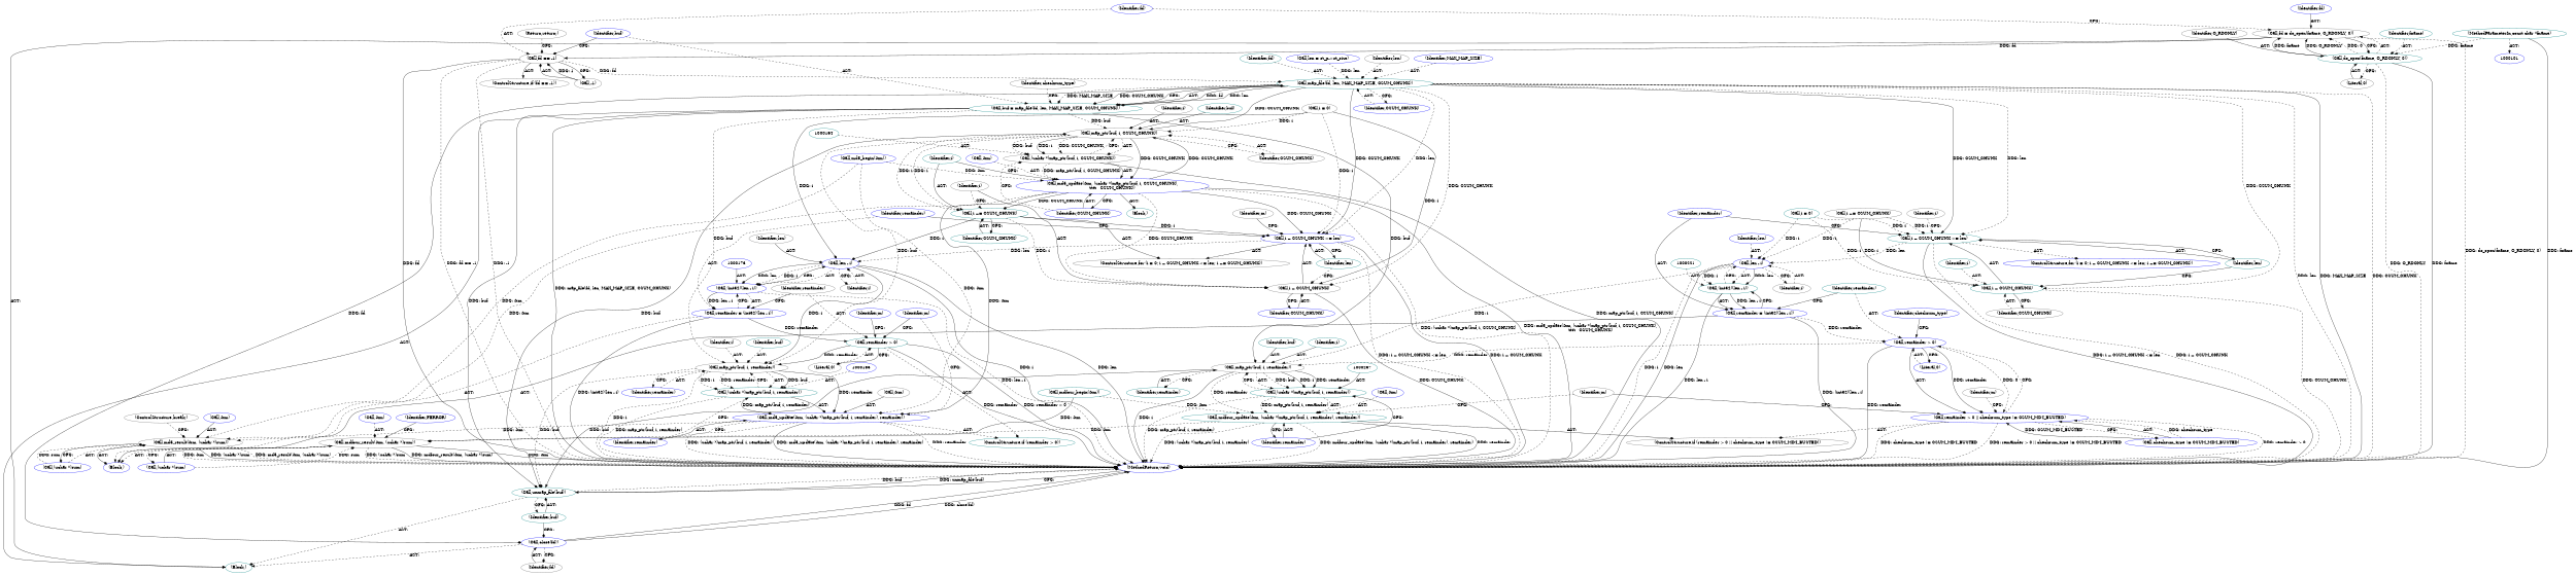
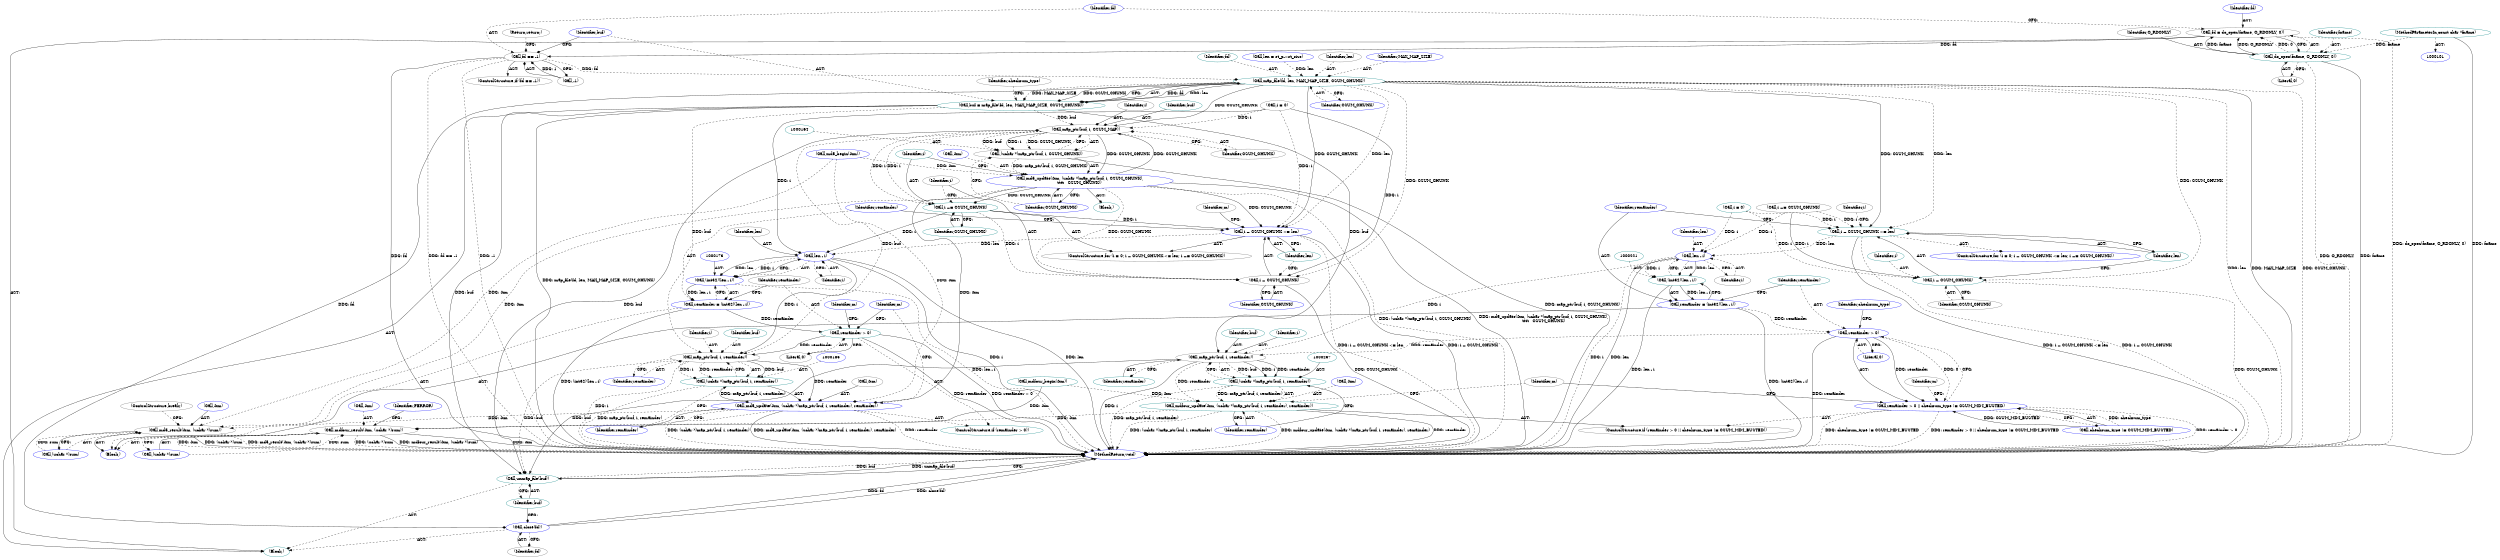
  digraph {
    node [color=blue]
    edge [arrowhead=normal style=dashed]
    n1 [color=gray40 label="(Call,fd = do_open(fname, O_RDONLY, 0))"]
    n2 [color=teal label="(Call,do_open(fname, O_RDONLY, 0))"]
    n3 [color=gray40 label="(Call,fd == -1)"]
    n4 [label="(MethodReturn,void)"]
    n5 [color=teal label="(Block,)"]
    n6 [color=gray40 label="(Literal,0)"]
    n7 [color=teal label="(Call,map_file(fd, len, MAX_MAP_SIZE, CSUM_CHUNK))"]
    n8 [color=gray40 label="(ControlStructure,if (fd == -1))"]
    n9 [color=gray40 label="(Call,-1)"]
    n10 [color=teal label="(Call,unmap_file(buf))"]
    n11 [color=teal label="(MethodParameterIn,const char *fname)"]
    1000101
    n13 [color=teal label="(Call,buf = map_file(fd, len, MAX_MAP_SIZE, CSUM_CHUNK))"]
-   n14 [color=gray40 label="(Call,map_ptr(buf, i, CSUM_CHUNK))"]
+   n14 [color=gray40 label="(Call,map_ptr(buf, i, CSUM_MAP))"]
    n15 [label="(Call,i + CSUM_CHUNK <= len)"]
    n16 [color=gray40 label="(Call,i + CSUM_CHUNK)"]
    n17 [color=teal label="(Call,i + CSUM_CHUNK <= len)"]
    n18 [color=teal label="(Call,i + CSUM_CHUNK)"]
    n19 [label="(Call,close(fd))"]
    n20 [label="(Identifier,CSUM_CHUNK)"]
    n21 [color=gray40 label="(Call,map_ptr(buf, i, remainder))"]
    n22 [color=gray40 label="(Call,map_ptr(buf, i, remainder))"]
    n23 [color=teal label="(Call,i += CSUM_CHUNK)"]
    n24 [color=gray40 label="(Call,(uchar *)map_ptr(buf, i, CSUM_CHUNK))"]
    n25 [label="(Call,md5_update(&m, (uchar *)map_ptr(buf, i, CSUM_CHUNK),\n\t\t\t\t   CSUM_CHUNK))"]
    n26 [color=gray40 label="(Identifier,CSUM_CHUNK)"]
    n27 [label="(Call,len - i)"]
    n28 [color=gray40 label="(ControlStructure,for (i = 0; i + CSUM_CHUNK <= len; i += CSUM_CHUNK))"]
    n29 [color=teal label="(Identifier,len)"]
    n30 [label="(Identifier,CSUM_CHUNK)"]
    n31 [label="(Call,len - i)"]
    n32 [color=teal label="(Identifier,len)"]
    n33 [label="(ControlStructure,for (i = 0; i + CSUM_CHUNK <= len; i += CSUM_CHUNK))"]
    n34 [color=gray40 label="(Identifier,CSUM_CHUNK)"]
    n35 [color=gray40 label="(Identifier,fd)"]
    n36 [color=teal label="(Call,(uchar *)map_ptr(buf, i, remainder))"]
    n37 [label="(Call,md5_update(&m, (uchar *)map_ptr(buf, i, remainder), remainder))"]
    n38 [label="(Identifier,remainder)"]
    n39 [color=teal label="(Identifier,buf)"]
    n40 [color=teal label="(Call,(uchar *)map_ptr(buf, i, remainder))"]
    n41 [color=teal label="(Call,mdfour_update(&m, (uchar *)map_ptr(buf, i, remainder), remainder))"]
    n42 [color=teal label="(Identifier,remainder)"]
    n43 [color=teal label="(Identifier,CSUM_CHUNK)"]
    n44 [color=gray40 label="(Call,md5_result(&m, (uchar *)sum))"]
    n45 [label="(Identifier,CSUM_CHUNK)"]
    n46 [color=teal label="(Block,)"]
    n47 [label="(Call,(int32)(len - i))"]
    n48 [color=gray40 label="(Identifier,i)"]
    n49 [label="(Call,remainder = (int32)(len - i))"]
    n50 [color=teal label="(Call,remainder > 0)"]
    n51 [label="(Block,)"]
    n52 [color=teal label="(ControlStructure,if (remainder > 0))"]
    n53 [color=gray40 label="(Literal,0)"]
    n54 [label="(Identifier,remainder)"]
    n55 [label="(Call,(uchar *)sum)"]
    n56 [color=gray40 label="(Call,mdfour_result(&m, (uchar *)sum))"]
    n57 [color=gray40 label="(ControlStructure,if (remainder > 0 || checksum_type != CSUM_MD4_BUSTED))"]
    n58 [label="(Identifier,remainder)"]
    n59 [label="(Call,(uchar *)sum)"]
    n60 [color=teal label="(Call,(int32)(len - i))"]
    n61 [color=gray40 label="(Identifier,i)"]
    n62 [label="(Call,remainder = (int32)(len - i))"]
    n63 [label="(Call,remainder > 0)"]
    n64 [label="(Call,remainder > 0 || checksum_type != CSUM_MD4_BUSTED)"]
    n65 [label="(Literal,0)"]
    n66 [label="(Call,checksum_type != CSUM_MD4_BUSTED)"]
    n67 [label="(Identifier,remainder)"]
    n68 [color=gray40 label="(Identifier,m)"]
    n69 [label="(Call,&m)"]
    n70 [label="(Identifier,FERROR)"]
    n71 [color=gray40 label="(Identifier,remainder)"]
    n72 [label="(Call,&m)"]
    n73 [color=gray40 label="(Identifier,O_RDONLY)"]
    n74 [label="(Identifier,buf)"]
    n75 [color=teal label="(Identifier,buf)"]
    n76 [label="(Identifier,m)"]
    n77 [color=teal label="(Identifier,remainder)"]
    n78 [color=teal label="(Identifier,buf)"]
    n79 [color=gray40 label="(Return,return;)"]
    n80 [color=gray40 label="(Call,i = 0)"]
    n81 [color=teal label="(Identifier,i)"]
    n82 [color=gray40 label="(Identifier,i)"]
    n83 [color=gray40 label="(Call,&m)"]
    n84 [color=gray40 label="(Identifier,checksum_type)"]
    n85 [label="(Call,&m)"]
    n86 [color=gray40 label="(Identifier,m)"]
    n87 [label="(Identifier,checksum_type)"]
    n88 [color=teal label="(Identifier,i)"]
    n89 [color=teal label="(Identifier,i)"]
    n90 [label="(Identifier,MAX_MAP_SIZE)"]
    n91 [label="(Identifier,fd)"]
    n92 [color=teal label="(Identifier,buf)"]
    n93 [color=gray40 label="(Identifier,i)"]
    n94 [label="(Identifier,fd)"]
    n95 [color=teal label="(Identifier,fd)"]
    n96 [label="(Call,len = st_p->st_size)"]
    n97 [color=gray40 label="(Identifier,i)"]
    n98 [color=teal label="(Call,i = 0)"]
    n99 [color=gray40 label="(Identifier,i)"]
    n100 [label="(Identifier,len)"]
    n101 [label="(Call,md5_begin(&m))"]
    n102 [color=gray40 label="(Identifier,len)"]
    n103 [label="(Call,&m)"]
    n104 [color=teal label="(Identifier,fname)"]
    n105 [color=teal label="(Call,mdfour_begin(&m))"]
    n106 [color=gray40 label="(ControlStructure,break;)"]
    n107 [color=gray40 label="(Identifier,len)"]
    n108 [color=gray40 label="(Identifier,m)"]
    n109 [color=gray40 label="(Call,i += CSUM_CHUNK)"]
    n110 [label="(Identifier,m)"]
    n111 [label="(Identifier,remainder)"]
    1000173
    1000185
    1000164 [color=teal]
    1000237 [color=teal]
    1000221 [color=teal]
    n1 -> n2 [arrowhead=diamond label="CFG: " style=solid]
    n1 -> n3 [label="DDG: fd" style=solid]
    n1 -> n4 [arrowhead=diamond label="DDG: do_open(fname, O_RDONLY, 0)"]
    n1 -> n5 [label="AST: " style=solid]
    n2 -> n1 [label="AST: "]
    n2 -> n1 [label="DDG: fname" style=solid]
    n2 -> n1 [label="DDG: O_RDONLY" style=solid]
    n2 -> n1 [arrowhead=diamond label="DDG: 0"]
    n2 -> n4 [label="DDG: O_RDONLY"]
    n2 -> n4 [arrowhead=diamond label="DDG: fname" style=solid]
    n2 -> n6 [label="CFG: "]
    n3 -> n4 [label="DDG: -1"]
    n3 -> n4 [arrowhead=diamond label="DDG: fd" style=solid]
    n3 -> n4 [label="DDG: fd == -1"]
    n3 -> n7 [arrowhead=diamond label="DDG: fd"]
    n3 -> n8 [label="AST: " style=solid]
    n3 -> n9 [arrowhead=diamond label="CFG: " style=solid]
    n4 -> n10 [label="CFG: " style=solid]
    n6 -> n2 [label="AST: " style=solid]
    n7 -> n4 [arrowhead=diamond label="DDG: CSUM_CHUNK"]
    n7 -> n4 [label="DDG: MAX_MAP_SIZE" style=solid]
    n7 -> n4 [label="DDG: len"]
    n7 -> n13 [arrowhead=diamond label="AST: " style=solid]
    n7 -> n13 [arrowhead=diamond label="DDG: fd" style=solid]
    n7 -> n13 [arrowhead=diamond label="DDG: len" style=solid]
    n7 -> n13 [arrowhead=diamond label="DDG: MAX_MAP_SIZE"]
    n7 -> n13 [arrowhead=diamond label="DDG: CSUM_CHUNK" style=solid]
    n7 -> n14 [label="DDG: CSUM_CHUNK" style=solid]
    n7 -> n15 [label="DDG: CSUM_CHUNK" style=solid]
    n7 -> n15 [label="DDG: len"]
    n7 -> n16 [arrowhead=diamond label="DDG: CSUM_CHUNK"]
    n7 -> n17 [label="DDG: CSUM_CHUNK" style=solid]
    n7 -> n17 [arrowhead=diamond label="DDG: len"]
    n7 -> n18 [label="DDG: CSUM_CHUNK"]
    n7 -> n19 [arrowhead=diamond label="DDG: fd" style=solid]
    n7 -> n20 [label="CFG: "]
    n9 -> n3 [arrowhead=diamond label="AST: " style=solid]
    n9 -> n3 [arrowhead=diamond label="DDG: 1" style=solid]
    n10 -> n4 [label="DDG: buf"]
    n10 -> n4 [label="DDG: unmap_file(buf)" style=solid]
    n10 -> n5 [arrowhead=diamond label="AST: "]
    n10 -> n39 [label="CFG: "]
    n11 -> n2 [label="DDG: fname"]
    n11 -> n4 [arrowhead=diamond label="DDG: fname" style=solid]
    n11 -> 1000101 [label="AST: "]
    n13 -> n4 [label="DDG: map_file(fd, len, MAX_MAP_SIZE, CSUM_CHUNK)" style=solid]
    n13 -> n5 [label="AST: " style=solid]
    n13 -> n7 [arrowhead=diamond label="CFG: " style=solid]
    n13 -> n10 [arrowhead=diamond label="DDG: buf" style=solid]
    n13 -> n14 [label="DDG: buf"]
    n13 -> n21 [label="DDG: buf"]
    n13 -> n22 [arrowhead=diamond label="DDG: buf" style=solid]
    n14 -> n10 [arrowhead=diamond label="DDG: buf" style=solid]
    n14 -> n21 [label="DDG: buf"]
    n14 -> n23 [arrowhead=diamond label="DDG: i"]
    n14 -> n24 [arrowhead=diamond label="AST: "]
    n14 -> n24 [label="DDG: buf"]
    n14 -> n24 [arrowhead=diamond label="DDG: i" style=solid]
    n14 -> n24 [label="DDG: CSUM_CHUNK"]
    n14 -> n25 [arrowhead=diamond label="DDG: CSUM_CHUNK" style=solid]
    n14 -> n26 [arrowhead=diamond label="CFG: "]
    n15 -> n4 [arrowhead=diamond label="DDG: i + CSUM_CHUNK <= len"]
    n15 -> n4 [arrowhead=diamond label="DDG: i + CSUM_CHUNK" style=solid]
    n15 -> n27 [label="DDG: len"]
    n15 -> n28 [label="AST: " style=solid]
    n15 -> n29 [label="CFG: " style=solid]
    n16 -> n4 [arrowhead=diamond label="DDG: CSUM_CHUNK" style=solid]
    n16 -> n15 [label="AST: " style=solid]
    n16 -> n30 [label="CFG: " style=solid]
    n17 -> n4 [label="DDG: i + CSUM_CHUNK <= len" style=solid]
    n17 -> n4 [label="DDG: i + CSUM_CHUNK"]
    n17 -> n31 [label="DDG: len"]
    n17 -> n32 [arrowhead=diamond label="CFG: " style=solid]
    n17 -> n33 [arrowhead=diamond label="AST: "]
    n18 -> n4 [label="DDG: CSUM_CHUNK"]
    n18 -> n17 [label="AST: " style=solid]
    n18 -> n34 [label="CFG: " style=solid]
    n19 -> n4 [label="DDG: fd" style=solid]
    n19 -> n4 [label="DDG: close(fd)" style=solid]
    n19 -> n5 [label="AST: "]
    n19 -> n35 [arrowhead=diamond label="CFG: "]
    n20 -> n7 [arrowhead=diamond label="AST: "]
    n21 -> n4 [label="DDG: i"]
    n21 -> n10 [arrowhead=diamond label="DDG: buf"]
    n21 -> n36 [label="AST: "]
    n21 -> n36 [arrowhead=diamond label="DDG: buf" style=solid]
    n21 -> n36 [arrowhead=diamond label="DDG: i"]
    n21 -> n36 [label="DDG: remainder"]
    n21 -> n37 [arrowhead=diamond label="DDG: remainder" style=solid]
    n21 -> n38 [label="CFG: "]
    n22 -> n4 [label="DDG: i" style=solid]
    n22 -> n10 [label="DDG: buf" style=solid]
    n22 -> n40 [label="AST: "]
    n22 -> n40 [arrowhead=diamond label="DDG: buf"]
    n22 -> n40 [arrowhead=diamond label="DDG: i" style=solid]
    n22 -> n40 [label="DDG: remainder" style=solid]
    n22 -> n41 [arrowhead=diamond label="DDG: remainder"]
    n22 -> n42 [arrowhead=diamond label="CFG: "]
    n23 -> n14 [arrowhead=diamond label="DDG: i"]
    n23 -> n15 [arrowhead=diamond label="DDG: i" style=solid]
    n23 -> n16 [arrowhead=diamond label="DDG: i"]
    n23 -> n27 [arrowhead=diamond label="DDG: i" style=solid]
    n23 -> n28 [arrowhead=diamond label="AST: " style=solid]
    n23 -> n43 [arrowhead=diamond label="CFG: " style=solid]
    n24 -> n4 [label="DDG: map_ptr(buf, i, CSUM_CHUNK)" style=solid]
    n24 -> n14 [label="CFG: "]
    n24 -> n25 [label="AST: " style=solid]
    n24 -> n25 [label="DDG: map_ptr(buf, i, CSUM_CHUNK)"]
    n25 -> n4 [arrowhead=diamond label="DDG: md5_update(&m, (uchar *)map_ptr(buf, i, CSUM_CHUNK),\n\t\t\t\t   CSUM_CHUNK)" style=solid]
    n25 -> n4 [label="DDG: (uchar *)map_ptr(buf, i, CSUM_CHUNK)"]
    n25 -> n14 [label="DDG: CSUM_CHUNK" style=solid]
    n25 -> n15 [arrowhead=diamond label="DDG: CSUM_CHUNK" style=solid]
    n25 -> n16 [label="DDG: CSUM_CHUNK"]
    n25 -> n23 [arrowhead=diamond label="DDG: CSUM_CHUNK" style=solid]
    n25 -> n37 [arrowhead=diamond label="DDG: &m" style=solid]
    n25 -> n44 [label="DDG: &m"]
    n25 -> n45 [label="CFG: " style=solid]
    n25 -> n46 [arrowhead=diamond label="AST: " style=solid]
    n26 -> n14 [arrowhead=diamond label="AST: "]
    n27 -> n4 [label="DDG: i" style=solid]
    n27 -> n4 [arrowhead=diamond label="DDG: len" style=solid]
    n27 -> n21 [arrowhead=diamond label="DDG: i" style=solid]
    n27 -> n47 [arrowhead=diamond label="AST: "]
    n27 -> n47 [arrowhead=diamond label="DDG: len" style=solid]
    n27 -> n47 [arrowhead=diamond label="DDG: i"]
    n27 -> n48 [arrowhead=diamond label="CFG: "]
    n29 -> n15 [arrowhead=diamond label="AST: " style=solid]
    n29 -> n16 [arrowhead=diamond label="CFG: "]
    n30 -> n16 [arrowhead=diamond label="AST: " style=solid]
    n31 -> n4 [label="DDG: len" style=solid]
    n31 -> n4 [arrowhead=diamond label="DDG: i"]
    n31 -> n22 [label="DDG: i"]
    n31 -> n60 [arrowhead=diamond label="AST: "]
    n31 -> n60 [label="DDG: len" style=solid]
    n31 -> n60 [arrowhead=diamond label="DDG: i"]
    n31 -> n61 [label="CFG: "]
    n32 -> n17 [arrowhead=diamond label="AST: " style=solid]
    n32 -> n18 [arrowhead=diamond label="CFG: " style=solid]
    n34 -> n18 [label="AST: "]
    n35 -> n19 [label="AST: " style=solid]
    n36 -> n4 [label="DDG: map_ptr(buf, i, remainder)"]
    n36 -> n21 [label="CFG: "]
    n36 -> n37 [arrowhead=diamond label="AST: " style=solid]
    n36 -> n37 [arrowhead=diamond label="DDG: map_ptr(buf, i, remainder)" style=solid]
    n37 -> n4 [label="DDG: md5_update(&m, (uchar *)map_ptr(buf, i, remainder), remainder)" style=solid]
    n37 -> n4 [arrowhead=diamond label="DDG: remainder"]
    n37 -> n4 [label="DDG: (uchar *)map_ptr(buf, i, remainder)"]
    n37 -> n44 [label="DDG: &m"]
    n37 -> n52 [label="AST: "]
    n37 -> n54 [label="CFG: "]
    n38 -> n21 [arrowhead=diamond label="AST: "]
    n39 -> n10 [arrowhead=diamond label="AST: " style=solid]
    n39 -> n19 [arrowhead=diamond label="CFG: " style=solid]
    n40 -> n4 [label="DDG: map_ptr(buf, i, remainder)"]
    n40 -> n22 [arrowhead=diamond label="CFG: "]
    n40 -> n41 [arrowhead=diamond label="AST: "]
    n40 -> n41 [label="DDG: map_ptr(buf, i, remainder)"]
    n41 -> n4 [label="DDG: (uchar *)map_ptr(buf, i, remainder)"]
    n41 -> n4 [arrowhead=diamond label="DDG: mdfour_update(&m, (uchar *)map_ptr(buf, i, remainder), remainder)"]
    n41 -> n4 [arrowhead=diamond label="DDG: remainder" style=solid]
    n41 -> n56 [label="DDG: &m"]
    n41 -> n57 [arrowhead=diamond label="AST: " style=solid]
    n41 -> n58 [label="CFG: " style=solid]
    n42 -> n22 [label="AST: " style=solid]
    n43 -> n23 [arrowhead=diamond label="AST: " style=solid]
    n44 -> n4 [label="DDG: (uchar *)sum" style=solid]
    n44 -> n4 [label="DDG: md5_result(&m, (uchar *)sum)"]
    n44 -> n4 [label="DDG: &m"]
    n44 -> n51 [arrowhead=diamond label="AST: " style=solid]
    n44 -> n55 [arrowhead=diamond label="CFG: " style=solid]
    n45 -> n24 [arrowhead=diamond label="CFG: "]
    n45 -> n25 [label="AST: " style=solid]
    n47 -> n4 [arrowhead=diamond label="DDG: len - i"]
    n47 -> n27 [label="CFG: " style=solid]
    n47 -> n49 [arrowhead=diamond label="AST: "]
    n47 -> n49 [label="DDG: len - i" style=solid]
    n48 -> n27 [arrowhead=diamond label="AST: "]
    n49 -> n4 [arrowhead=diamond label="DDG: (int32)(len - i)" style=solid]
    n49 -> n47 [label="CFG: "]
    n49 -> n50 [label="DDG: remainder" style=solid]
    n49 -> n51 [label="AST: "]
    n50 -> n4 [label="DDG: remainder > 0" style=solid]
    n50 -> n4 [label="DDG: remainder" style=solid]
    n50 -> n21 [label="DDG: remainder" style=solid]
    n50 -> n52 [arrowhead=diamond label="AST: "]
    n50 -> n53 [arrowhead=diamond label="CFG: " style=solid]
    n53 -> n50 [arrowhead=diamond label="AST: "]
    n54 -> n36 [label="CFG: "]
    n54 -> n37 [label="AST: " style=solid]
    n55 -> n44 [arrowhead=diamond label="AST: "]
    n55 -> n44 [arrowhead=diamond label="DDG: sum"]
    n56 -> n4 [arrowhead=diamond label="DDG: &m" style=solid]
    n56 -> n4 [arrowhead=diamond label="DDG: (uchar *)sum"]
    n56 -> n4 [arrowhead=diamond label="DDG: mdfour_result(&m, (uchar *)sum)" style=solid]
    n56 -> n51 [label="AST: "]
    n56 -> n59 [arrowhead=diamond label="CFG: "]
    n58 -> n40 [label="CFG: " style=solid]
    n58 -> n41 [label="AST: " style=solid]
    n59 -> n56 [label="AST: " style=solid]
    n59 -> n56 [arrowhead=diamond label="DDG: sum"]
    n60 -> n4 [arrowhead=diamond label="DDG: len - i" style=solid]
    n60 -> n31 [label="CFG: "]
    n60 -> n62 [arrowhead=diamond label="AST: " style=solid]
    n60 -> n62 [label="DDG: len - i" style=solid]
    n61 -> n31 [label="AST: "]
    n62 -> n4 [arrowhead=diamond label="DDG: (int32)(len - i)" style=solid]
    n62 -> n51 [arrowhead=diamond label="AST: " style=solid]
    n62 -> n60 [label="CFG: " style=solid]
    n62 -> n63 [arrowhead=diamond label="DDG: remainder"]
    n63 -> n4 [arrowhead=diamond label="DDG: remainder" style=solid]
    n63 -> n22 [label="DDG: remainder"]
    n63 -> n64 [arrowhead=diamond label="AST: " style=solid]
    n63 -> n64 [arrowhead=diamond label="DDG: remainder" style=solid]
    n63 -> n64 [label="DDG: 0"]
    n63 -> n65 [arrowhead=diamond label="CFG: " style=solid]
    n64 -> n4 [label="DDG: remainder > 0 || checksum_type != CSUM_MD4_BUSTED"]
    n64 -> n4 [arrowhead=diamond label="DDG: remainder > 0"]
    n64 -> n4 [label="DDG: checksum_type != CSUM_MD4_BUSTED"]
    n64 -> n57 [arrowhead=diamond label="AST: "]
    n64 -> n63 [label="CFG: "]
    n64 -> n66 [arrowhead=diamond label="CFG: "]
    n65 -> n63 [label="AST: "]
    n66 -> n64 [label="AST: " style=solid]
    n66 -> n64 [label="DDG: checksum_type"]
    n66 -> n64 [label="DDG: CSUM_MD4_BUSTED" style=solid]
    n67 -> n17 [arrowhead=diamond label="CFG: " style=solid]
    n67 -> n62 [arrowhead=diamond label="AST: " style=solid]
    n68 -> n41 [label="CFG: "]
    n68 -> n64 [label="CFG: " style=solid]
    n69 -> n25 [label="AST: "]
    n70 -> n56 [label="CFG: " style=solid]
    n71 -> n49 [label="CFG: " style=solid]
    n71 -> n50 [arrowhead=diamond label="AST: "]
    n72 -> n44 [arrowhead=diamond label="AST: " style=solid]
    n73 -> n2 [label="AST: " style=solid]
    n74 -> n3 [arrowhead=diamond label="CFG: " style=solid]
    n74 -> n13 [label="AST: "]
    n75 -> n22 [arrowhead=diamond label="AST: " style=solid]
    n76 -> n50 [label="CFG: " style=solid]
    n77 -> n62 [label="CFG: " style=solid]
    n77 -> n63 [label="AST: "]
    n78 -> n14 [arrowhead=diamond label="AST: " style=solid]
    n79 -> n3 [arrowhead=diamond label="CFG: "]
    n80 -> n14 [label="DDG: i"]
    n80 -> n15 [arrowhead=diamond label="DDG: i"]
    n80 -> n16 [label="DDG: i" style=solid]
    n80 -> n27 [arrowhead=diamond label="DDG: i" style=solid]
    n81 -> n18 [label="AST: "]
    n82 -> n14 [arrowhead=diamond label="AST: " style=solid]
    n83 -> n37 [label="AST: " style=solid]
    n84 -> n13 [label="CFG: "]
    n85 -> n56 [arrowhead=diamond label="AST: "]
    n86 -> n64 [arrowhead=diamond label="CFG: "]
    n87 -> n63 [label="CFG: " style=solid]
    n88 -> n22 [label="AST: " style=solid]
    n89 -> n23 [label="AST: " style=solid]
    n89 -> n25 [label="CFG: " style=solid]
    n90 -> n7 [arrowhead=diamond label="AST: "]
    n91 -> n1 [label="CFG: "]
    n91 -> n3 [label="AST: "]
    n92 -> n21 [arrowhead=diamond label="AST: "]
    n93 -> n17 [label="CFG: "]
    n94 -> n1 [label="AST: " style=solid]
    n95 -> n7 [label="AST: "]
    n96 -> n7 [label="DDG: len"]
    n97 -> n21 [arrowhead=diamond label="AST: "]
    n98 -> n17 [arrowhead=diamond label="DDG: i"]
    n98 -> n18 [label="DDG: i"]
    n98 -> n31 [arrowhead=diamond label="DDG: i"]
    n99 -> n16 [label="AST: " style=solid]
    n99 -> n23 [label="CFG: "]
    n100 -> n31 [label="AST: "]
    n101 -> n25 [label="DDG: &m"]
    n101 -> n37 [arrowhead=diamond label="DDG: &m"]
    n101 -> n44 [label="DDG: &m"]
    n102 -> n7 [arrowhead=diamond label="AST: "]
    n103 -> n41 [arrowhead=diamond label="AST: "]
    n104 -> n2 [arrowhead=diamond label="AST: "]
    n105 -> n41 [label="DDG: &m"]
    n105 -> n56 [arrowhead=diamond label="DDG: &m" style=solid]
    n106 -> n44 [arrowhead=diamond label="CFG: "]
    n107 -> n27 [arrowhead=diamond label="AST: " style=solid]
    n108 -> n15 [arrowhead=diamond label="CFG: " style=solid]
    n109 -> n17 [arrowhead=diamond label="DDG: i"]
    n109 -> n18 [label="DDG: i" style=solid]
    n109 -> n31 [arrowhead=diamond label="DDG: i"]
    n110 -> n37 [label="CFG: "]
    n110 -> n50 [arrowhead=diamond label="CFG: " style=solid]
    n111 -> n15 [arrowhead=diamond label="CFG: " style=solid]
    n111 -> n49 [arrowhead=diamond label="AST: "]
    1000173 -> n47 [label="AST: " style=solid]
    1000185 -> n36 [label="AST: "]
    1000164 -> n24 [arrowhead=diamond label="AST: "]
    1000237 -> n40 [arrowhead=diamond label="AST: " style=solid]
    1000221 -> n60 [label="AST: "]
  }
